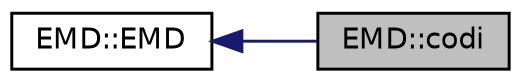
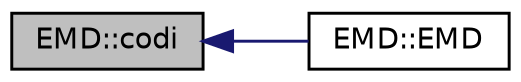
  digraph {
    rankdir=LR
    node [color=black fontname=Helvetica fontsize=10 shape=record style=filled]
    n1 [fillcolor=grey75 fontcolor=black height=0.2 label="EMD::codi" width=0.4]
    n2 [fillcolor=white height=0.2 label="EMD::EMD" width=0.4]
-   n2 -> n1 [color=midnightblue dir=back fontname=Helvetica fontsize=10 labelfontname=Helvetica labelfontsize=10 style=solid]
+   n1 -> n2 [color=midnightblue dir=back fontname=Helvetica fontsize=10 labelfontname=Helvetica labelfontsize=10 style=solid]
  }
